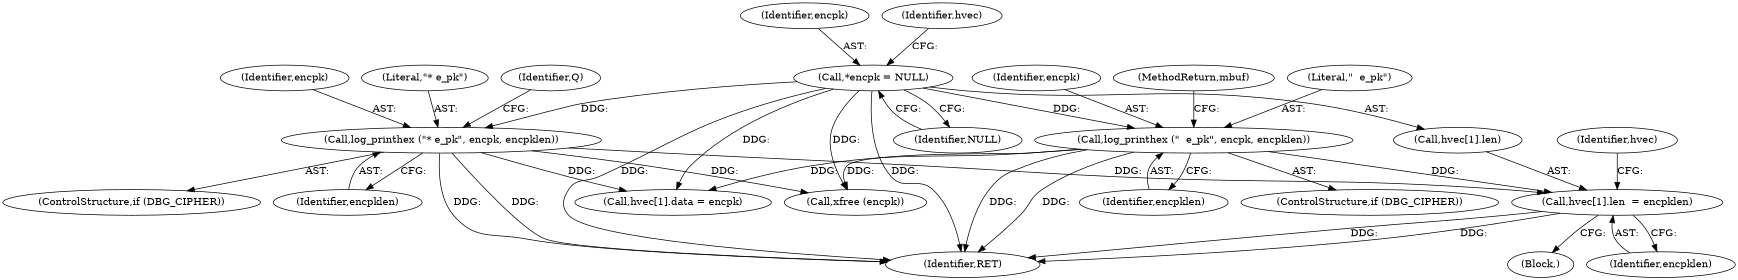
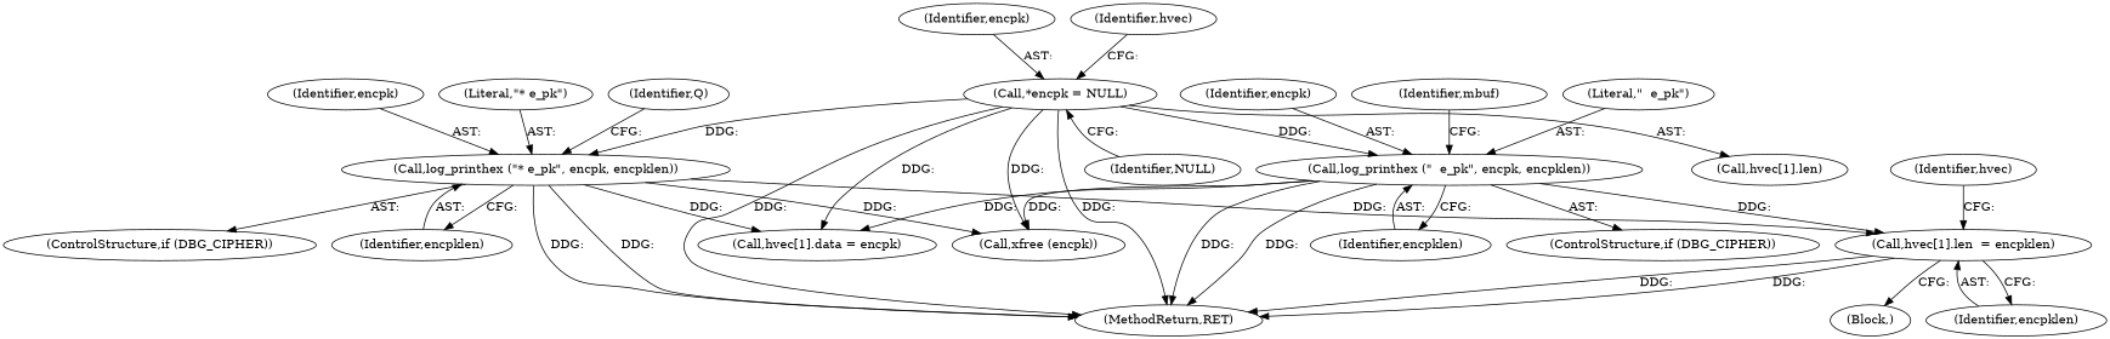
  digraph {
    n1 [label="(Call,hvec[1].len  = encpklen)"]
    n2 [label="(Identifier,encpklen)"]
-   n3 [label="(Identifier,RET)"]
+   n3 [label="(MethodReturn,RET)"]
    n4 [label="(Block,)"]
    n5 [label="(Call,log_printhex (\"  e_pk\", encpk, encpklen))"]
    n6 [label="(Call,hvec[1].data = encpk)"]
    n7 [label="(ControlStructure,if (DBG_CIPHER))"]
    n8 [label="(Identifier,encpklen)"]
    n9 [label="(Call,xfree (encpk))"]
    n10 [label="(Call,*encpk = NULL)"]
    n11 [label="(Call,log_printhex (\"* e_pk\", encpk, encpklen))"]
    n12 [label="(Identifier,NULL)"]
    n13 [label="(Call,hvec[1].len)"]
    n14 [label="(Identifier,encpklen)"]
    n15 [label="(ControlStructure,if (DBG_CIPHER))"]
    n16 [label="(Identifier,hvec)"]
    n17 [label="(Identifier,encpk)"]
    n18 [label="(Identifier,encpk)"]
-   n19 [label="(MethodReturn,mbuf)"]
+   n19 [label="(Identifier,mbuf)"]
    n20 [label="(Identifier,encpk)"]
    n21 [label="(Literal,\"* e_pk\")"]
    n22 [label="(Identifier,Q)"]
    n23 [label="(Identifier,hvec)"]
    n24 [label="(Literal,\"  e_pk\")"]
    n1 -> n2 [label="CFG: "]
    n1 -> n3 [label="DDG: "]
    n1 -> n3 [label="DDG: "]
    n1 -> n4 [label="CFG: "]
    n2 -> n1 [label="AST: "]
    n5 -> n1 [label="DDG: "]
    n5 -> n3 [label="DDG: "]
    n5 -> n3 [label="DDG: "]
    n5 -> n6 [label="DDG: "]
    n5 -> n7 [label="AST: "]
    n5 -> n8 [label="CFG: "]
    n5 -> n9 [label="DDG: "]
    n8 -> n5 [label="AST: "]
    n10 -> n3 [label="DDG: "]
    n10 -> n3 [label="DDG: "]
    n10 -> n5 [label="DDG: "]
    n10 -> n6 [label="DDG: "]
    n10 -> n9 [label="DDG: "]
    n10 -> n11 [label="DDG: "]
-   n10 -> n12 [label="CFG: "]
    n10 -> n13 [label="AST: "]
    n11 -> n1 [label="DDG: "]
    n11 -> n3 [label="DDG: "]
    n11 -> n3 [label="DDG: "]
    n11 -> n6 [label="DDG: "]
    n11 -> n9 [label="DDG: "]
    n11 -> n14 [label="CFG: "]
    n11 -> n15 [label="AST: "]
    n12 -> n10 [label="CFG: "]
-   n13 -> n1 [label="AST: "]
    n14 -> n11 [label="AST: "]
    n16 -> n1 [label="CFG: "]
    n17 -> n10 [label="AST: "]
    n18 -> n5 [label="AST: "]
    n19 -> n5 [label="CFG: "]
    n20 -> n11 [label="AST: "]
    n21 -> n11 [label="AST: "]
    n22 -> n11 [label="CFG: "]
    n23 -> n10 [label="CFG: "]
    n24 -> n5 [label="AST: "]
  }
